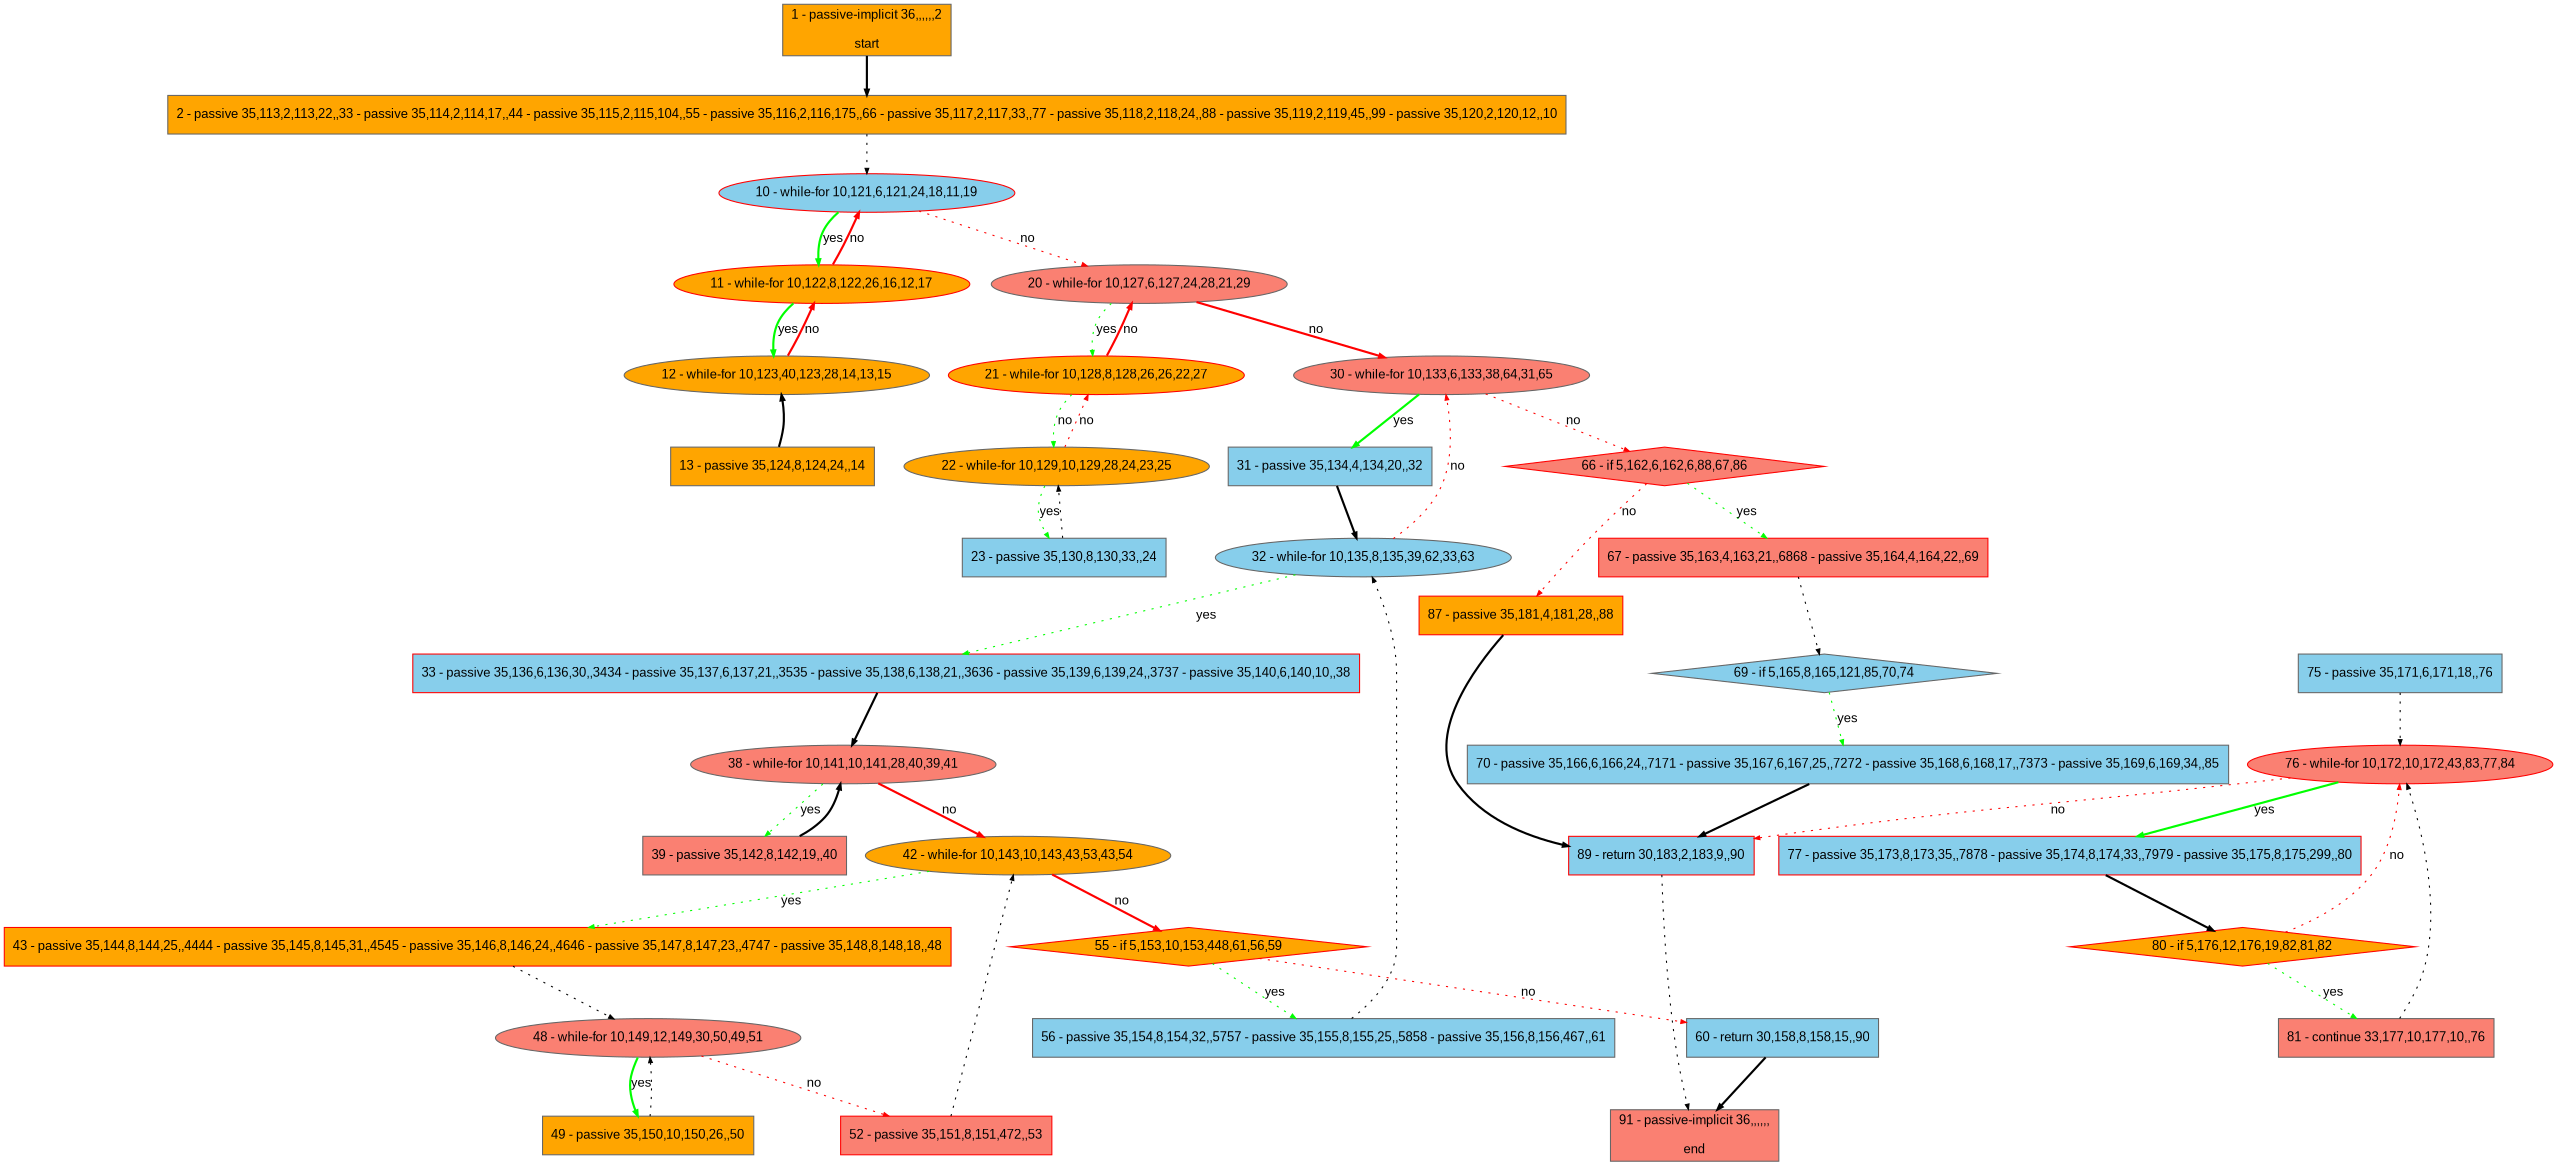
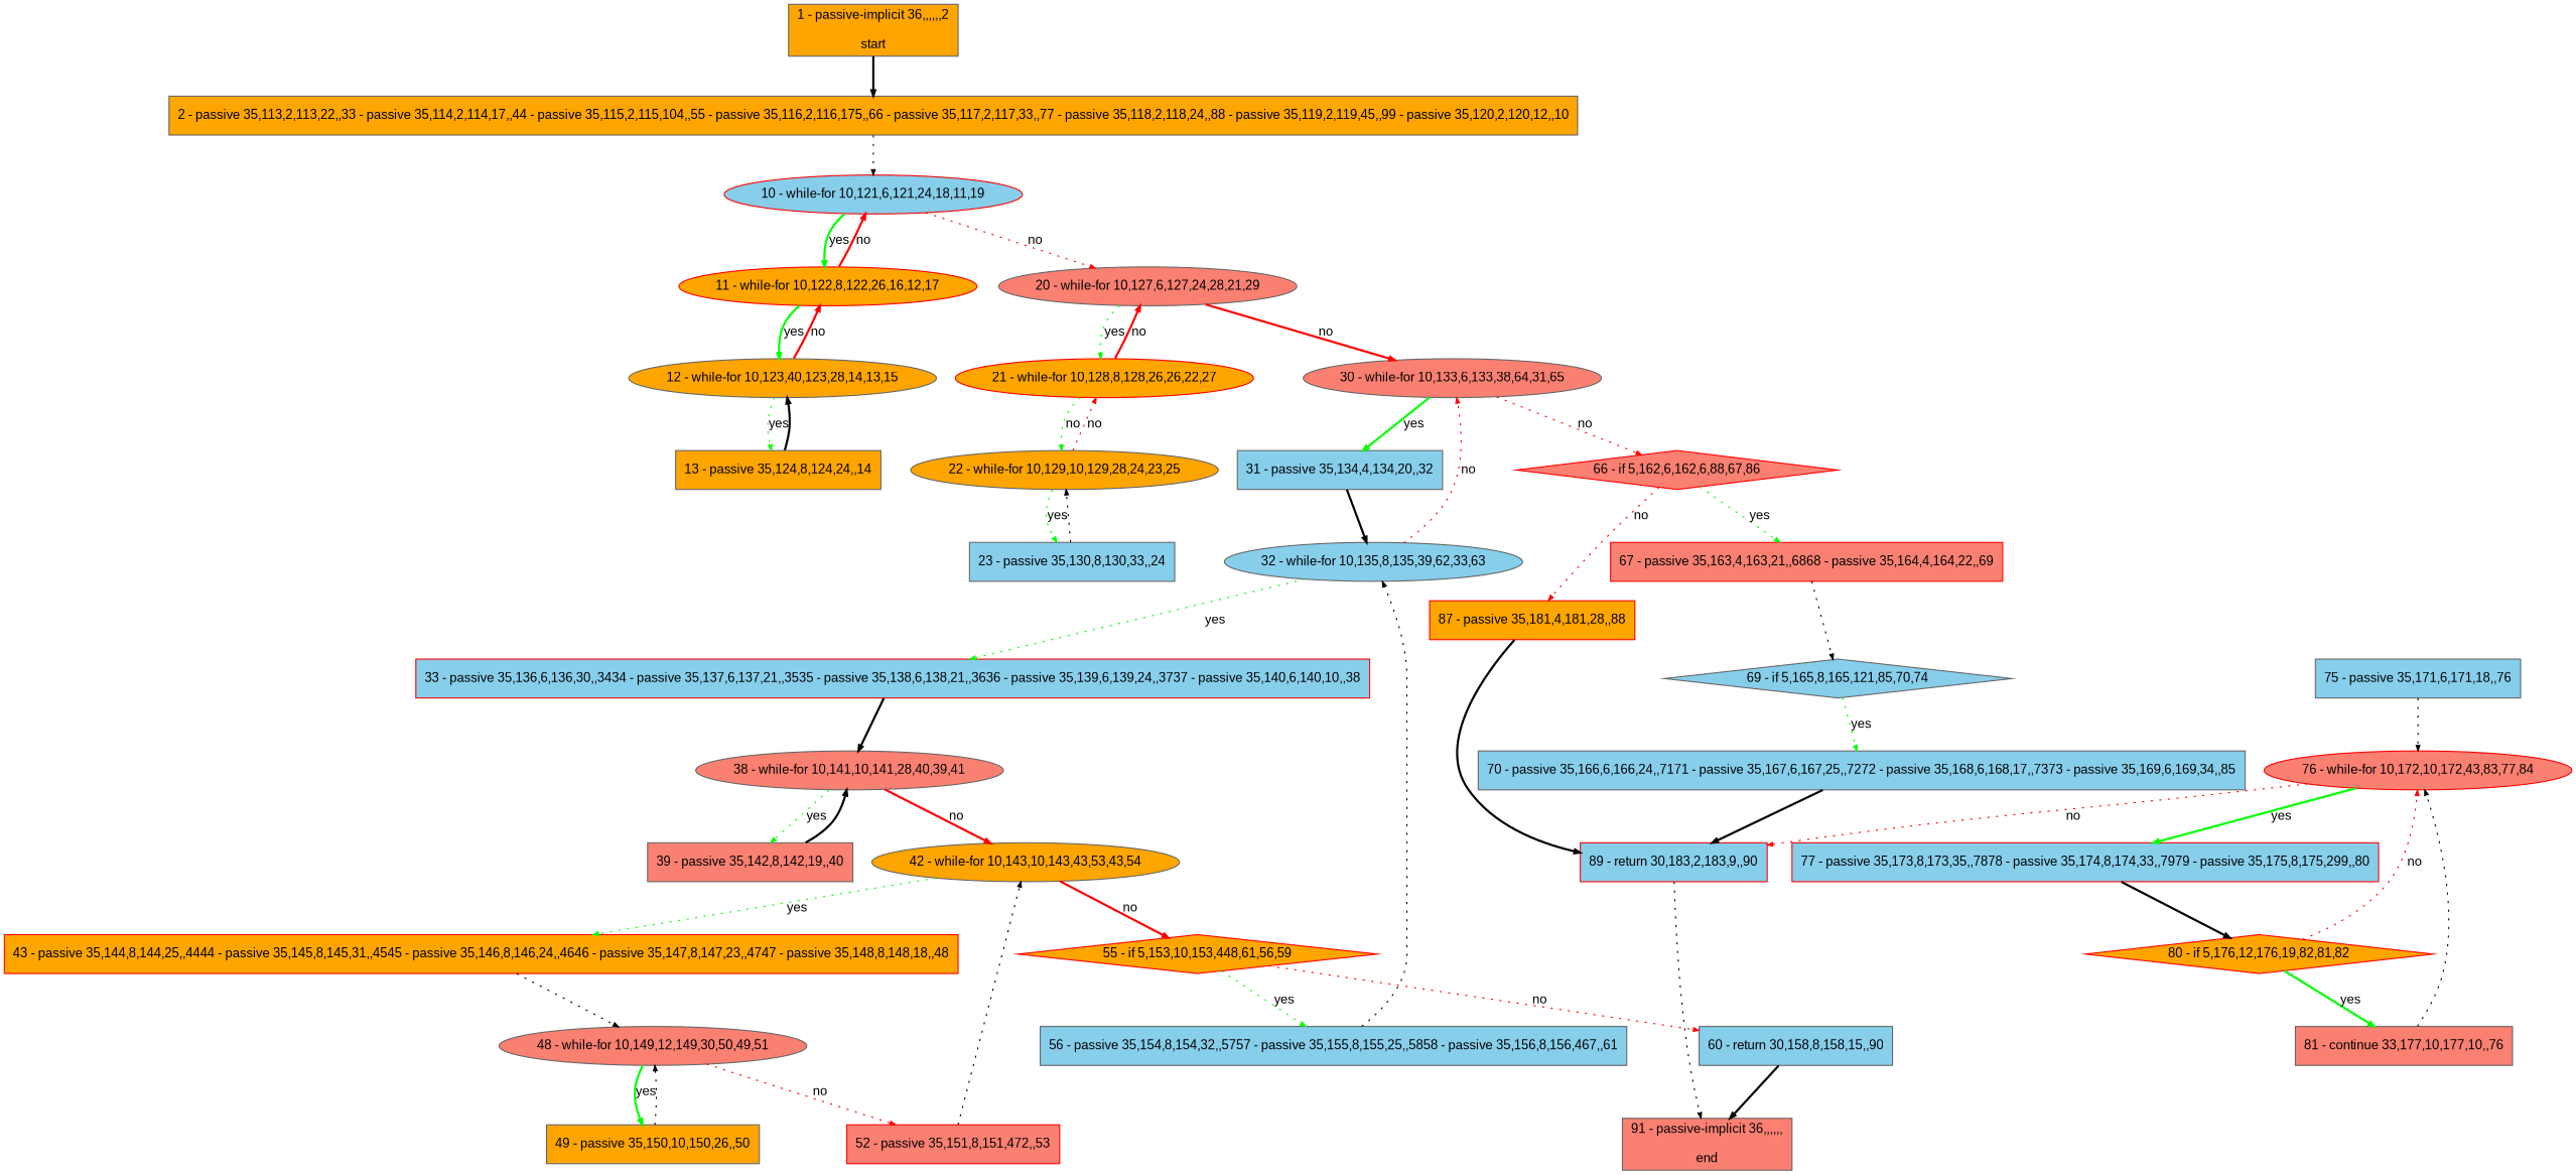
  digraph {
    bgcolor=white
    compound=true
    fillcolor="#FFFFCC"
    fontname=Arial
    fontsize=12
    pack=true
    packmode=clust
    style="rounded,filled"
    node [color=gray40 compound=true fillcolor=orange fixedsize=false fontname=Arial fontsize=12 node_initialized=no shape=box style=filled]
    edge [arrowhead=normal arrowsize=0.5 arrowtail=none color="#000000" compound=true dir=forward fontcolor=black fontname=Arial fontsize=12 style=dotted]
    n1 [label="2 - passive 35,113,2,113,22,,33 - passive 35,114,2,114,17,,44 - passive 35,115,2,115,104,,55 - passive 35,116,2,116,175,,66 - passive 35,117,2,117,33,,77 - passive 35,118,2,118,24,,88 - passive 35,119,2,119,45,,99 - passive 35,120,2,120,12,,10"]
    n2 [color=red fillcolor=skyblue label="10 - while-for 10,121,6,121,24,18,11,19" shape=oval]
    n3 [color=red label="11 - while-for 10,122,8,122,26,16,12,17" shape=oval]
    n4 [fillcolor=salmon label="20 - while-for 10,127,6,127,24,28,21,29" shape=oval]
    n5 [label="1 - passive-implicit 36,,,,,,2\n\nstart"]
    n6 [label="12 - while-for 10,123,40,123,28,14,13,15" shape=oval]
    n7 [color=red label="21 - while-for 10,128,8,128,26,26,22,27" shape=oval]
    n8 [fillcolor=salmon label="30 - while-for 10,133,6,133,38,64,31,65" shape=oval]
    n9 [label="13 - passive 35,124,8,124,24,,14"]
    n10 [label="22 - while-for 10,129,10,129,28,24,23,25" shape=oval]
    n11 [fillcolor=skyblue label="31 - passive 35,134,4,134,20,,32"]
    n12 [color=red fillcolor=salmon label="66 - if 5,162,6,162,6,88,67,86" shape=diamond]
    n13 [fillcolor=skyblue label="23 - passive 35,130,8,130,33,,24"]
    n14 [fillcolor=skyblue label="32 - while-for 10,135,8,135,39,62,33,63" shape=oval]
    n15 [color=red fillcolor=salmon label="67 - passive 35,163,4,163,21,,6868 - passive 35,164,4,164,22,,69"]
    n16 [color=red label="87 - passive 35,181,4,181,28,,88"]
    n17 [color=red fillcolor=skyblue label="33 - passive 35,136,6,136,30,,3434 - passive 35,137,6,137,21,,3535 - passive 35,138,6,138,21,,3636 - passive 35,139,6,139,24,,3737 - passive 35,140,6,140,10,,38"]
    n18 [fillcolor=skyblue label="69 - if 5,165,8,165,121,85,70,74" shape=diamond]
    n19 [color=red fillcolor=skyblue label="89 - return 30,183,2,183,9,,90"]
    n20 [fillcolor=salmon label="38 - while-for 10,141,10,141,28,40,39,41" shape=oval]
    n21 [fillcolor=salmon label="39 - passive 35,142,8,142,19,,40"]
    n22 [label="42 - while-for 10,143,10,143,43,53,43,54" shape=oval]
    n23 [color=red label="43 - passive 35,144,8,144,25,,4444 - passive 35,145,8,145,31,,4545 - passive 35,146,8,146,24,,4646 - passive 35,147,8,147,23,,4747 - passive 35,148,8,148,18,,48"]
    n24 [color=red label="55 - if 5,153,10,153,448,61,56,59" shape=diamond]
    n25 [fillcolor=salmon label="48 - while-for 10,149,12,149,30,50,49,51" shape=oval]
    n26 [fillcolor=skyblue label="56 - passive 35,154,8,154,32,,5757 - passive 35,155,8,155,25,,5858 - passive 35,156,8,156,467,,61"]
    n27 [fillcolor=skyblue label="60 - return 30,158,8,158,15,,90"]
    n28 [label="49 - passive 35,150,10,150,26,,50"]
    n29 [color=red fillcolor=salmon label="52 - passive 35,151,8,151,472,,53"]
    n30 [fillcolor=salmon label="91 - passive-implicit 36,,,,,,\n\nend"]
    n31 [fillcolor=skyblue label="70 - passive 35,166,6,166,24,,7171 - passive 35,167,6,167,25,,7272 - passive 35,168,6,168,17,,7373 - passive 35,169,6,169,34,,85"]
    n32 [fillcolor=skyblue label="75 - passive 35,171,6,171,18,,76"]
    n33 [color=red fillcolor=salmon label="76 - while-for 10,172,10,172,43,83,77,84" shape=oval]
    n34 [color=red fillcolor=skyblue label="77 - passive 35,173,8,173,35,,7878 - passive 35,174,8,174,33,,7979 - passive 35,175,8,175,299,,80"]
    n35 [color=red label="80 - if 5,176,12,176,19,82,81,82" shape=diamond]
    n36 [fillcolor=salmon label="81 - continue 33,177,10,177,10,,76"]
    n1 -> n2
    n2 -> n3 [color="#00ff00" label=yes style=bold]
    n2 -> n4 [color="#ff0000" label=no]
    n3 -> n2 [color="#ff0000" label=no style=bold]
    n3 -> n6 [color="#00ff00" label=yes style=bold]
    n4 -> n7 [color="#00ff00" label=yes]
    n4 -> n8 [color="#ff0000" label=no style=bold]
    n5 -> n1 [style=bold]
    n6 -> n3 [color="#ff0000" label=no style=bold]
+   n6 -> n9 [color="#00ff00" label=yes]
    n7 -> n4 [color="#ff0000" label=no style=bold]
    n7 -> n10 [color="#00ff00" label=no]
    n8 -> n11 [color="#00ff00" label=yes style=bold]
    n8 -> n12 [color="#ff0000" label=no]
    n9 -> n6 [style=bold]
    n10 -> n7 [color="#ff0000" label=no]
    n10 -> n13 [color="#00ff00" label=yes]
    n11 -> n14 [style=bold]
    n12 -> n15 [color="#00ff00" label=yes]
    n12 -> n16 [color="#ff0000" label=no]
    n13 -> n10
    n14 -> n8 [color="#ff0000" label=no]
    n14 -> n17 [color="#00ff00" label=yes]
    n15 -> n18
    n16 -> n19 [style=bold]
    n17 -> n20 [style=bold]
    n18 -> n31 [color="#00ff00" label=yes]
    n19 -> n30
    n20 -> n21 [color="#00ff00" label=yes]
    n20 -> n22 [color="#ff0000" label=no style=bold]
    n21 -> n20 [style=bold]
    n22 -> n23 [color="#00ff00" label=yes]
    n22 -> n24 [color="#ff0000" label=no style=bold]
    n23 -> n25
    n24 -> n26 [color="#00ff00" label=yes]
    n24 -> n27 [color="#ff0000" label=no]
    n25 -> n28 [color="#00ff00" label=yes style=bold]
    n25 -> n29 [color="#ff0000" label=no]
    n26 -> n14
    n27 -> n30 [style=bold]
    n28 -> n25
    n29 -> n22
    n31 -> n19 [style=bold]
    n32 -> n33
    n33 -> n19 [color="#ff0000" label=no]
    n33 -> n34 [color="#00ff00" label=yes style=bold]
    n34 -> n35 [style=bold]
    n35 -> n33 [color="#ff0000" label=no]
-   n35 -> n36 [color="#00ff00" label=yes]
+   n35 -> n36 [color="#00ff00" label=yes style=bold]
    n36 -> n33
  }
